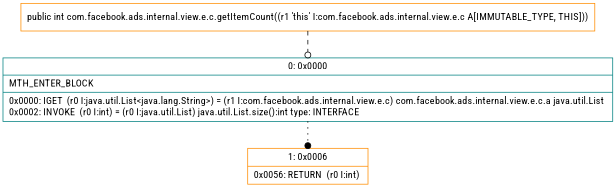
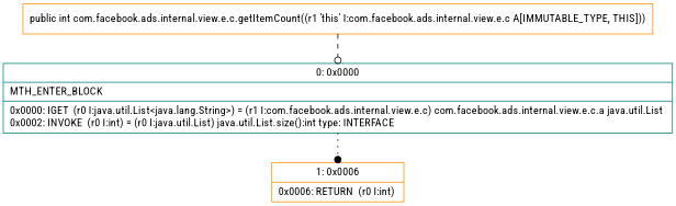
  digraph {
    fontname="Roboto Condensed"
    node [shape=record color=darkorange fontname="Roboto Condensed"]
    edge [fontname="Roboto Condensed"]
    n1 [label="{0\:\ 0x0000|MTH_ENTER_BLOCK\l|0x0000: IGET  (r0 I:java.util.List\<java.lang.String\>) = (r1 I:com.facebook.ads.internal.view.e.c) com.facebook.ads.internal.view.e.c.a java.util.List \l0x0002: INVOKE  (r0 I:int) = (r0 I:java.util.List) java.util.List.size():int type: INTERFACE \l}" color=teal]
-   n2 [label="{1\:\ 0x0006|0x0056: RETURN  (r0 I:int) \l}"]
+   n2 [label="{1\:\ 0x0006|0x0006: RETURN  (r0 I:int) \l}"]
    n3 [label="{public int com.facebook.ads.internal.view.e.c.getItemCount((r1 'this' I:com.facebook.ads.internal.view.e.c A[IMMUTABLE_TYPE, THIS])) }"]
    n1 -> n2 [style=dotted arrowhead=dot]
    n3 -> n1 [style=dashed arrowhead=odot]
  }
